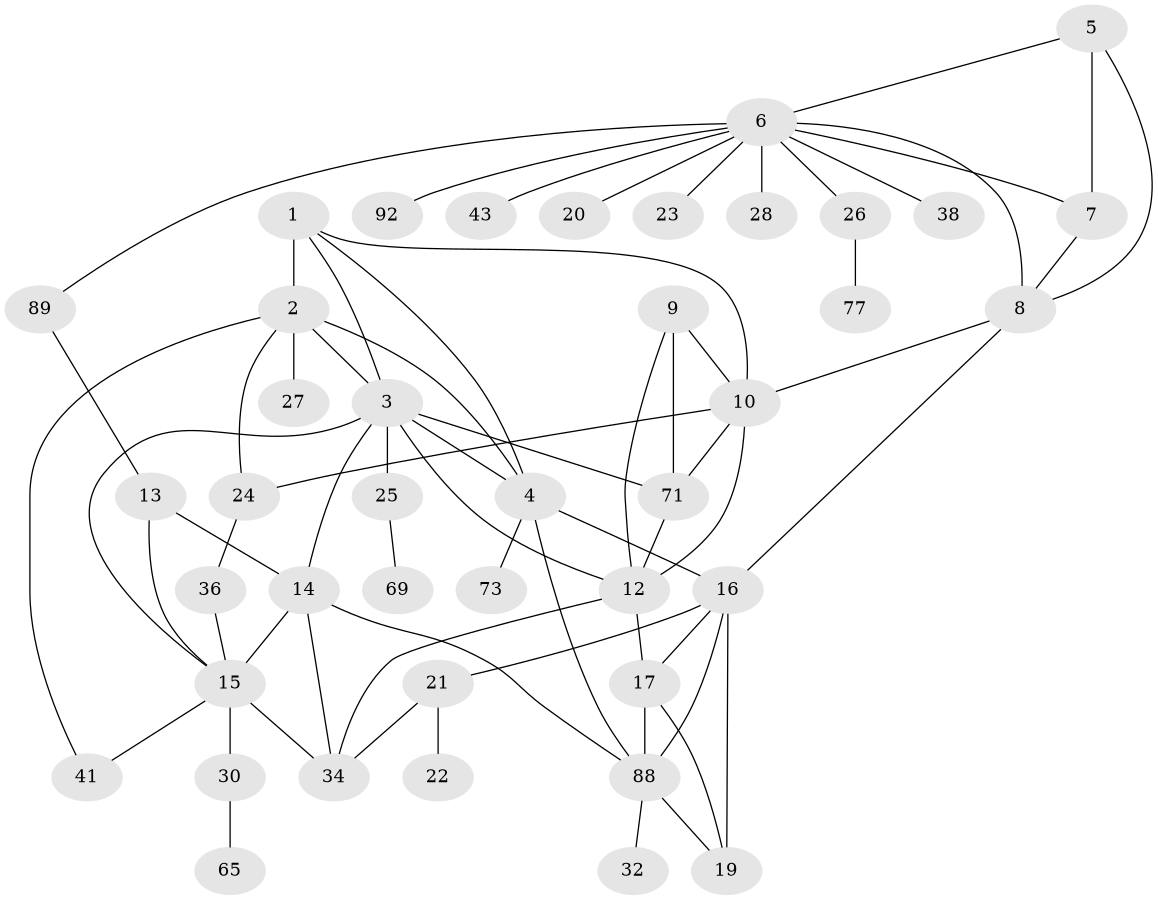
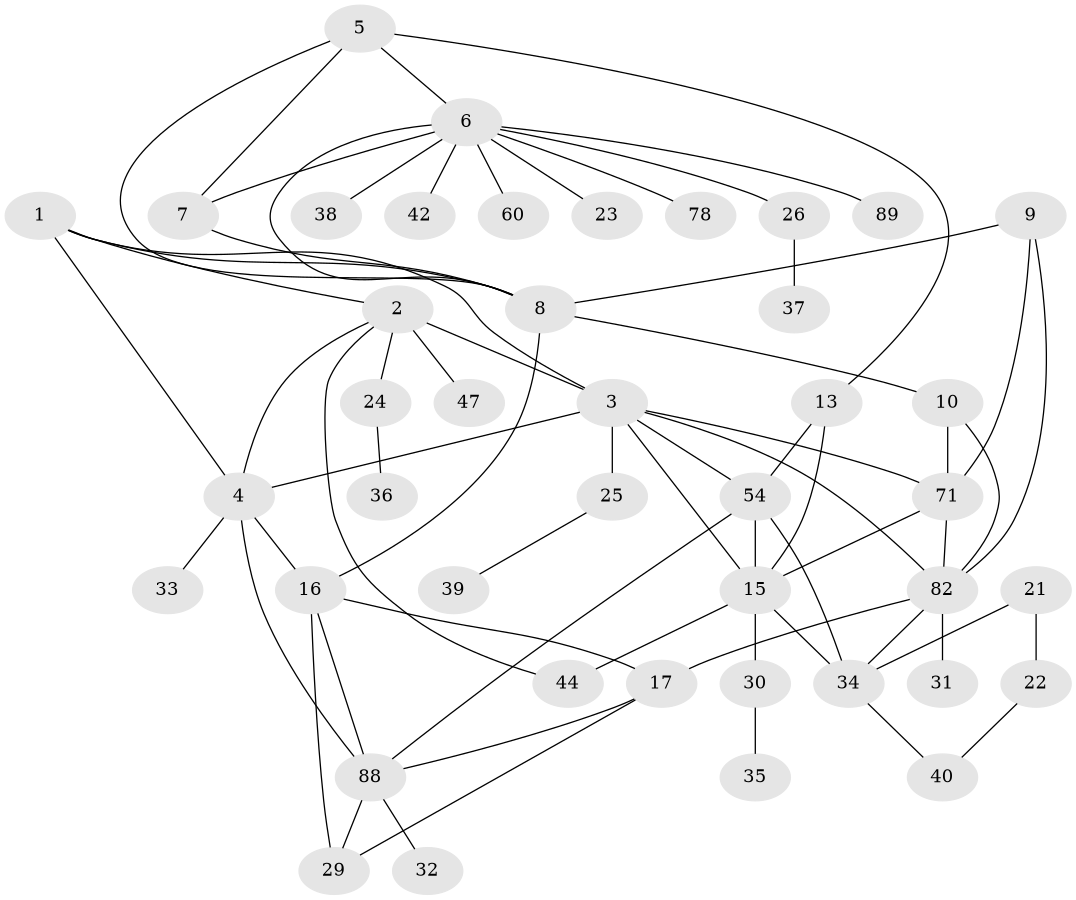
  graph {
    node [color=gray90 style=filled]
    edge [weight=1.0]
    1
    2
    3
    4
    8
    24
-   27
-   41
+   27 [label=47]
+   41 [label=44]
    n9 [label=71]
-   12
-   14
+   12 [label=82]
+   14 [label=54]
    15
    25
    16
    n15 [label=88]
-   33 [label=73]
+   33
    10
    36
    17
+   31
    34
    30
-   39 [label=69]
-   19
+   39
+   19 [label=29]
    21
    32
    5
    6
    7
    13
-   20
+   20 [label=60]
    23
    26
-   28
+   28 [label=78]
    n35 [label=89]
    38
-   42 [label=92]
-   43
-   37 [label=77]
+   42
+   37
    9
-   35 [label=65]
+   40
+   35
    22
    1 -- 2
    1 -- 3
    1 -- 4
-   1 -- 10
+   1 -- 8
    2 -- 3
    2 -- 4
    2 -- 24
    2 -- 27 [weight=5.0]
    2 -- 41
    3 -- 4
    3 -- n9
    3 -- 12
    3 -- 14
    3 -- 15
    3 -- 25 [weight=2.0]
    4 -- 16
    4 -- n15
    4 -- 33
    8 -- 16
    8 -- 10
    24 -- 36
    n9 -- 12
-   36 -- 15
+   n9 -- 15
    12 -- 17
+   12 -- 31
    12 -- 34
    14 -- 15 [weight=4.0]
    14 -- n15
    14 -- 34
    15 -- 41
    15 -- 34
    15 -- 30
    25 -- 39
    16 -- n15 [weight=3.0]
    16 -- 17
    16 -- 19
-   16 -- 21
    n15 -- 19
    n15 -- 32
-   10 -- 24
    10 -- n9
    10 -- 12
    17 -- n15
    17 -- 19
+   34 -- 40
    30 -- 35
    21 -- 34
    21 -- 22
    5 -- 8
    5 -- 6
    5 -- 7
-   n35 -- 13
+   5 -- 13
    6 -- 8
    6 -- 7
    6 -- 20
    6 -- 23
    6 -- 26
    6 -- 28
    6 -- n35
    6 -- 38
    6 -- 42
-   6 -- 43
    7 -- 8
    13 -- 14
    13 -- 15 [weight=2.0]
    26 -- 37
    9 -- n9 [weight=6.0]
    9 -- 12
-   9 -- 10
+   9 -- 8
+   22 -- 40
  }
